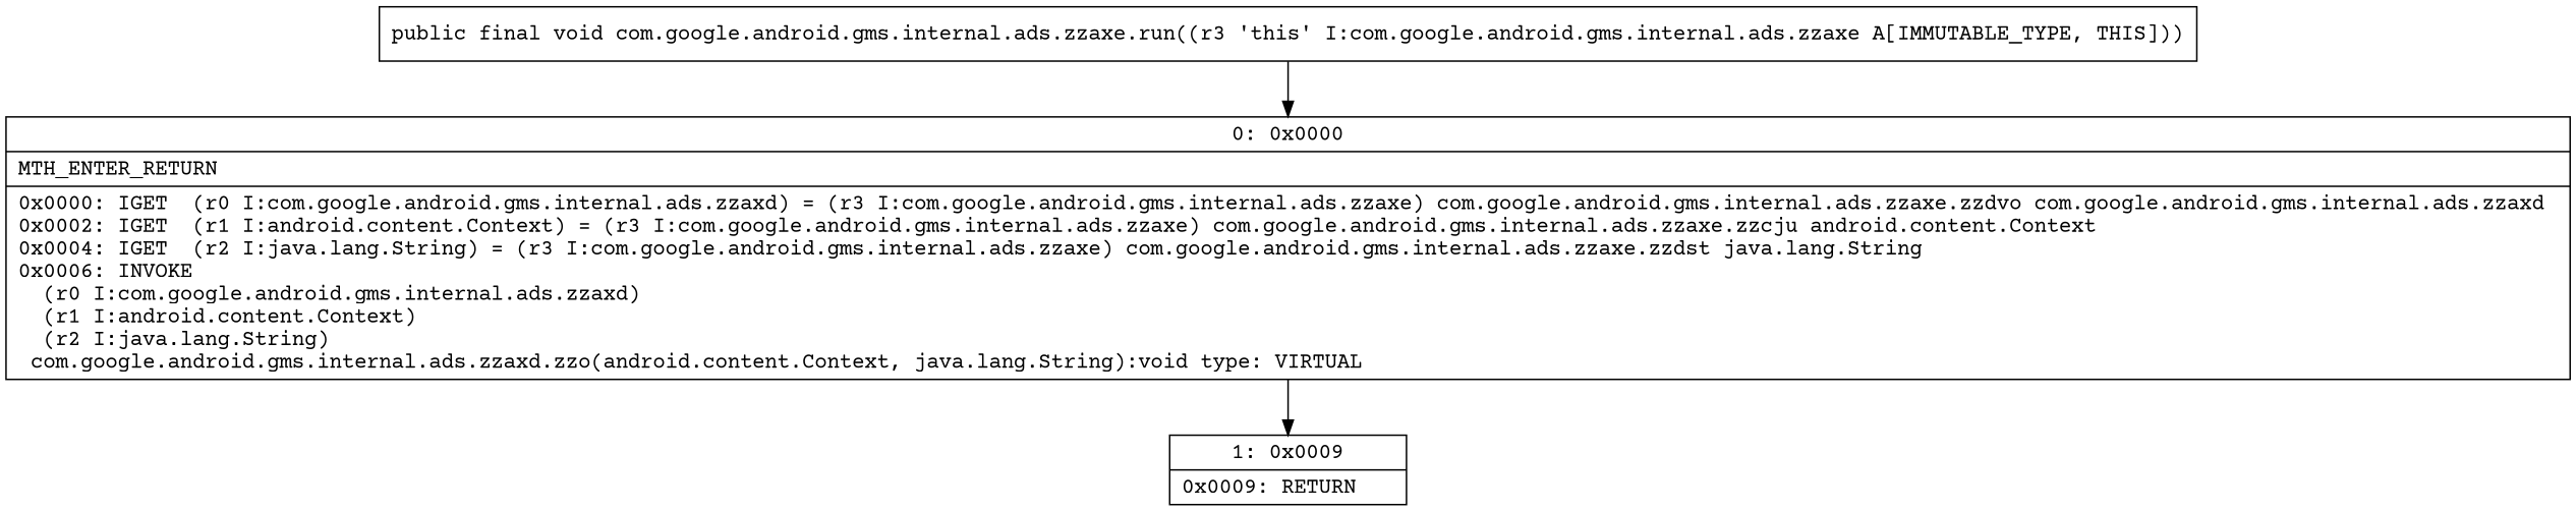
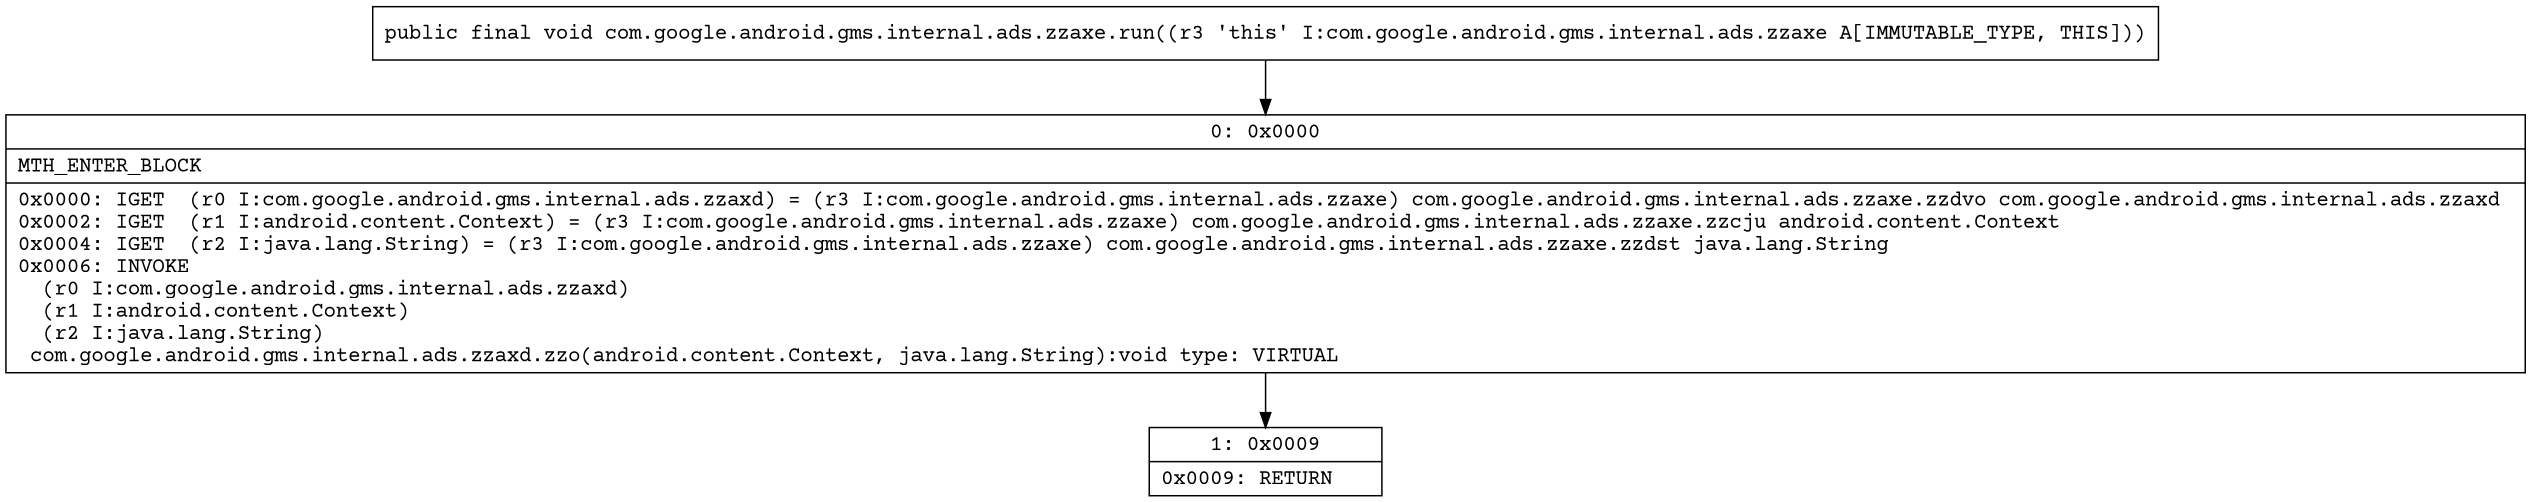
  digraph {
    fontname="Courier Prime"
    node [shape=record fontname="Courier Prime"]
    edge [fontname="Courier Prime"]
-   n1 [label="{0\:\ 0x0000|MTH_ENTER_RETURN\l|0x0000: IGET  (r0 I:com.google.android.gms.internal.ads.zzaxd) = (r3 I:com.google.android.gms.internal.ads.zzaxe) com.google.android.gms.internal.ads.zzaxe.zzdvo com.google.android.gms.internal.ads.zzaxd \l0x0002: IGET  (r1 I:android.content.Context) = (r3 I:com.google.android.gms.internal.ads.zzaxe) com.google.android.gms.internal.ads.zzaxe.zzcju android.content.Context \l0x0004: IGET  (r2 I:java.lang.String) = (r3 I:com.google.android.gms.internal.ads.zzaxe) com.google.android.gms.internal.ads.zzaxe.zzdst java.lang.String \l0x0006: INVOKE  \l  (r0 I:com.google.android.gms.internal.ads.zzaxd)\l  (r1 I:android.content.Context)\l  (r2 I:java.lang.String)\l com.google.android.gms.internal.ads.zzaxd.zzo(android.content.Context, java.lang.String):void type: VIRTUAL \l}"]
+   n1 [label="{0\:\ 0x0000|MTH_ENTER_BLOCK\l|0x0000: IGET  (r0 I:com.google.android.gms.internal.ads.zzaxd) = (r3 I:com.google.android.gms.internal.ads.zzaxe) com.google.android.gms.internal.ads.zzaxe.zzdvo com.google.android.gms.internal.ads.zzaxd \l0x0002: IGET  (r1 I:android.content.Context) = (r3 I:com.google.android.gms.internal.ads.zzaxe) com.google.android.gms.internal.ads.zzaxe.zzcju android.content.Context \l0x0004: IGET  (r2 I:java.lang.String) = (r3 I:com.google.android.gms.internal.ads.zzaxe) com.google.android.gms.internal.ads.zzaxe.zzdst java.lang.String \l0x0006: INVOKE  \l  (r0 I:com.google.android.gms.internal.ads.zzaxd)\l  (r1 I:android.content.Context)\l  (r2 I:java.lang.String)\l com.google.android.gms.internal.ads.zzaxd.zzo(android.content.Context, java.lang.String):void type: VIRTUAL \l}"]
    n2 [label="{1\:\ 0x0009|0x0009: RETURN   \l}"]
    n3 [label="{public final void com.google.android.gms.internal.ads.zzaxe.run((r3 'this' I:com.google.android.gms.internal.ads.zzaxe A[IMMUTABLE_TYPE, THIS])) }"]
    n1 -> n2
    n3 -> n1
  }
